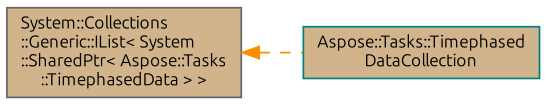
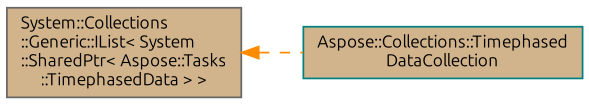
  digraph {
    rankdir=LR
    fontname=Ubuntu
    node [fillcolor=tan fontname=Ubuntu fontsize=10 shape=record style=filled]
-   n1 [color=teal fontcolor=black height=0.2 label="Aspose::Tasks::Timephased\lDataCollection" width=0.4]
+   n1 [color=teal fontcolor=black height=0.2 label="Aspose::Collections::Timephased\lDataCollection" width=0.4]
    n2 [color=gray40 height=0.2 label="System::Collections\l::Generic::IList\< System\l::SharedPtr\< Aspose::Tasks\l::TimephasedData \> \>" width=0.4]
    n2 -> n1 [color=darkorange dir=back fontname=Ubuntu fontsize=10 labelfontname=Helvetica labelfontsize=10 style=dashed]
  }
